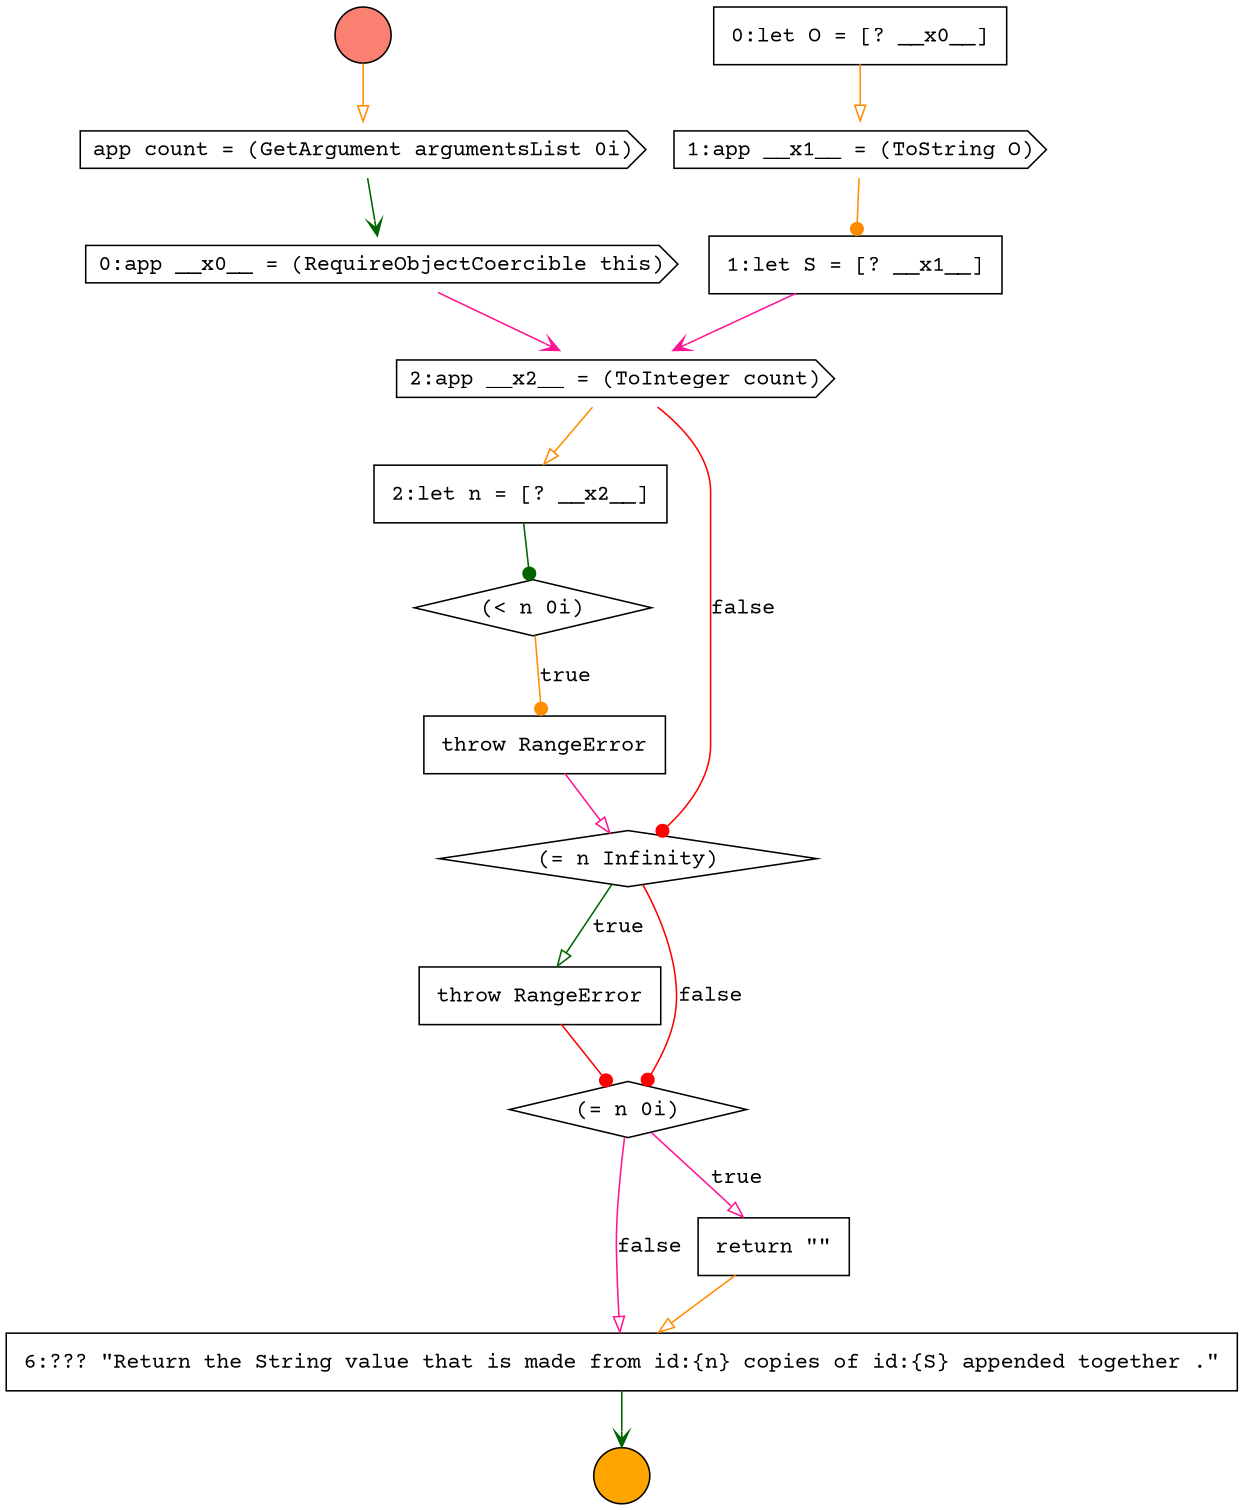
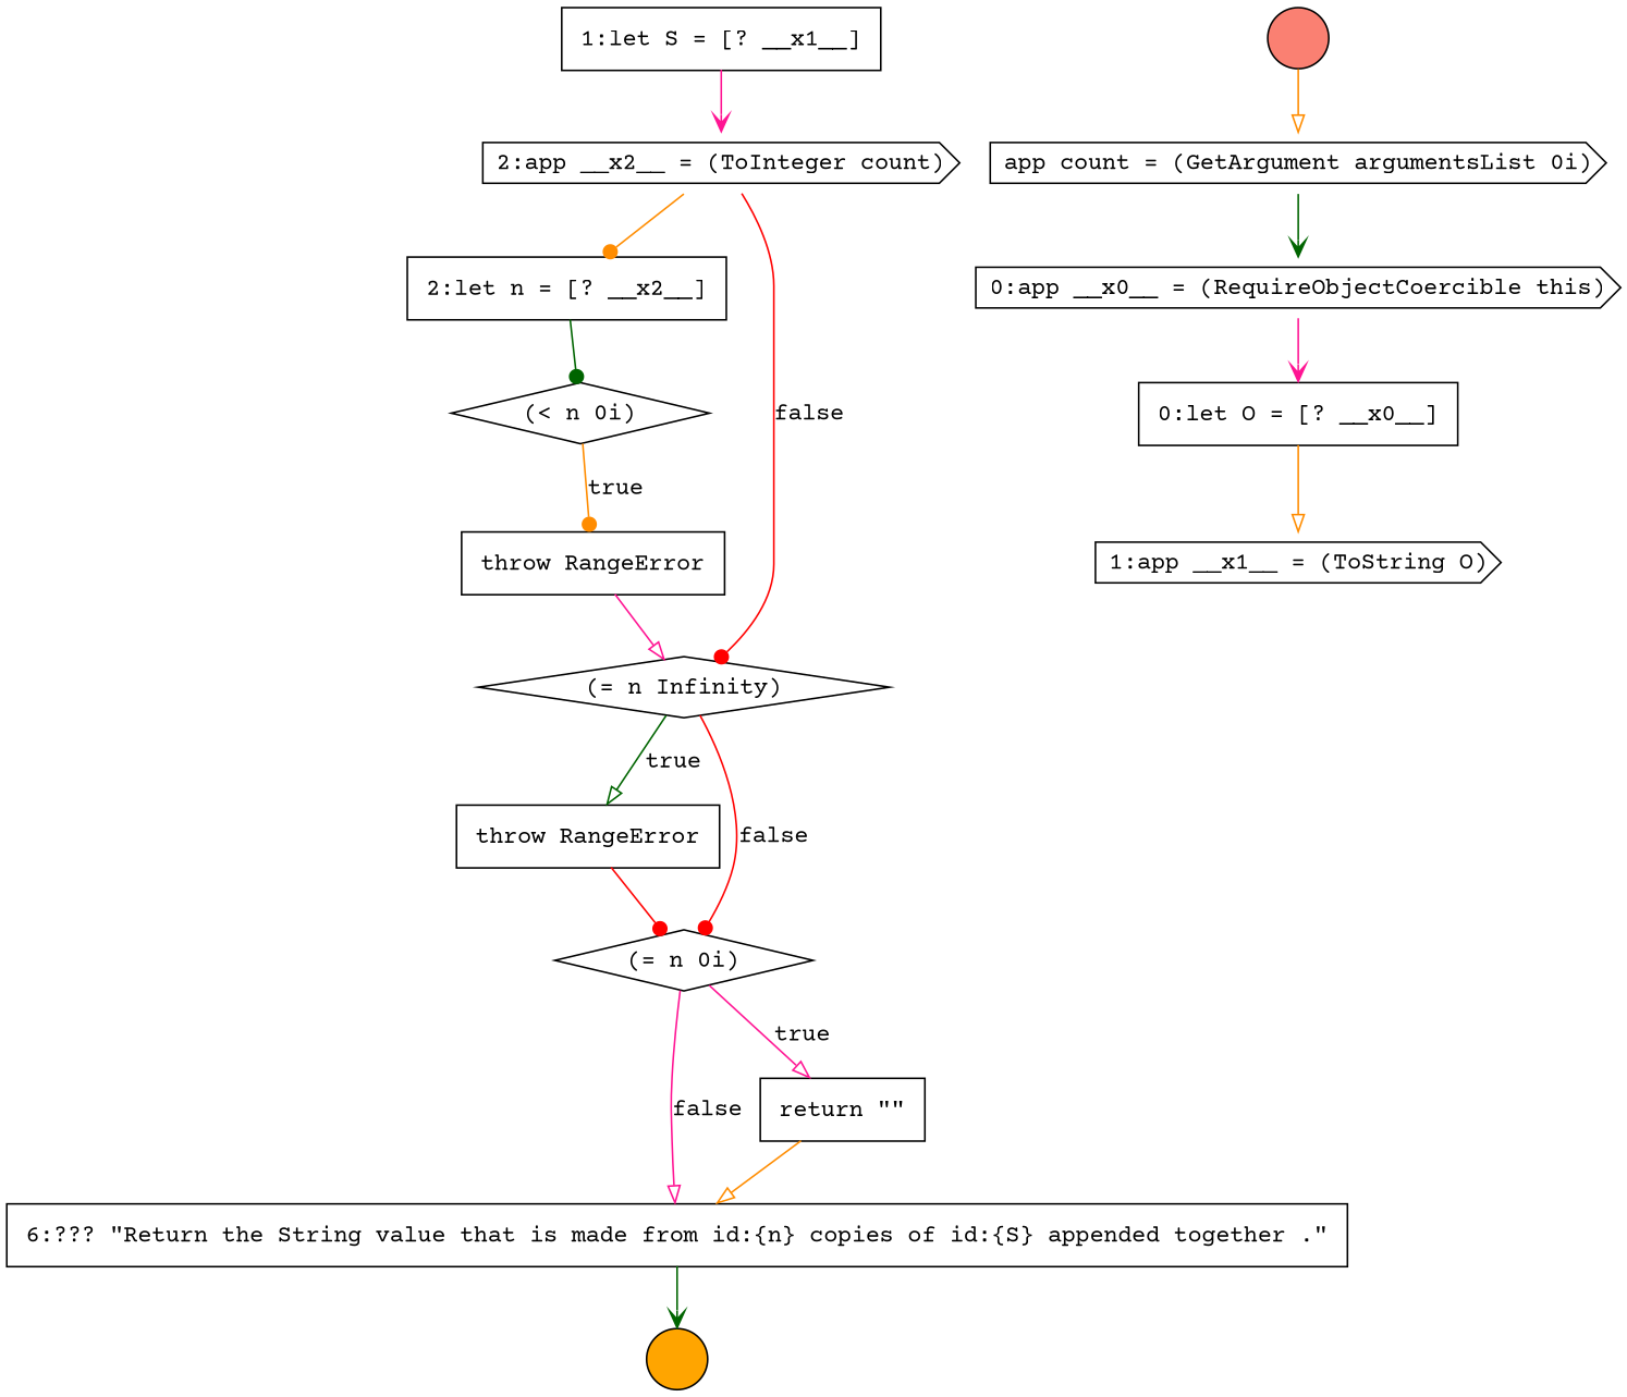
  digraph {
    fontname="Courier Prime"
    node [color=black fillcolor=white fontname="Courier Prime" shape=none style=filled]
    edge [arrowhead=dot color=darkorange fontname="Courier Prime"]
    n1 [label=<<font color="black">2:app __x2__ = (ToInteger count)</font>> shape=cds]
    n2 [label=<<font color="black">     <table border="0" cellborder="1" cellspacing="0" cellpadding="10">       <tr><td align="left">2:let n = [? __x2__]</td></tr>     </table>   </font>> margin=0]
    n3 [label=<<font color="black">(= n Infinity)</font>> shape=diamond]
    n4 [label=<<font color="black">(&lt; n 0i)</font>> shape=diamond]
    n5 [label=<<font color="black">0:app __x0__ = (RequireObjectCoercible this)</font>> shape=cds]
    n6 [label=<<font color="black">     <table border="0" cellborder="1" cellspacing="0" cellpadding="10">       <tr><td align="left">0:let O = [? __x0__]</td></tr>     </table>   </font>> margin=0]
    n7 [label=<<font color="black">1:app __x1__ = (ToString O)</font>> shape=cds]
    n8 [label=<<font color="black">app count = (GetArgument argumentsList 0i)</font>> shape=cds]
    n9 [fillcolor=salmon label=" " shape=circle]
    n10 [label=<<font color="black">     <table border="0" cellborder="1" cellspacing="0" cellpadding="10">       <tr><td align="left">throw RangeError</td></tr>     </table>   </font>> margin=0]
    n11 [label=<<font color="black">     <table border="0" cellborder="1" cellspacing="0" cellpadding="10">       <tr><td align="left">throw RangeError</td></tr>     </table>   </font>> margin=0]
    n12 [label=<<font color="black">(= n 0i)</font>> shape=diamond]
    n13 [fillcolor=orange label=" " shape=circle]
    n14 [label=<<font color="black">     <table border="0" cellborder="1" cellspacing="0" cellpadding="10">       <tr><td align="left">6:??? &quot;Return the String value that is made from id:{n} copies of id:{S} appended together .&quot;</td></tr>     </table>   </font>> margin=0]
    n15 [label=<<font color="black">     <table border="0" cellborder="1" cellspacing="0" cellpadding="10">       <tr><td align="left">return &quot;&quot;</td></tr>     </table>   </font>> margin=0]
    n16 [label=<<font color="black">     <table border="0" cellborder="1" cellspacing="0" cellpadding="10">       <tr><td align="left">1:let S = [? __x1__]</td></tr>     </table>   </font>> margin=0]
-   n1 -> n2 [arrowhead=onormal]
+   n1 -> n2
    n1 -> n3 [color=red label=<<font color="black">false</font>>]
    n2 -> n4 [color=darkgreen]
    n3 -> n11 [arrowhead=onormal color=darkgreen label=<<font color="black">true</font>>]
    n3 -> n12 [color=red label=<<font color="black">false</font>>]
    n4 -> n10 [label=<<font color="black">true</font>>]
-   n5 -> n1 [arrowhead=vee color=deeppink]
+   n5 -> n6 [arrowhead=vee color=deeppink]
    n6 -> n7 [arrowhead=onormal]
-   n7 -> n16
    n8 -> n5 [arrowhead=vee color=darkgreen]
    n9 -> n8 [arrowhead=onormal]
    n10 -> n3 [arrowhead=onormal color=deeppink]
    n11 -> n12 [color=red]
    n12 -> n14 [arrowhead=onormal color=deeppink label=<<font color="black">false</font>>]
    n12 -> n15 [arrowhead=onormal color=deeppink label=<<font color="black">true</font>>]
    n14 -> n13 [arrowhead=vee color=darkgreen]
    n15 -> n14 [arrowhead=onormal]
    n16 -> n1 [arrowhead=vee color=deeppink]
  }
